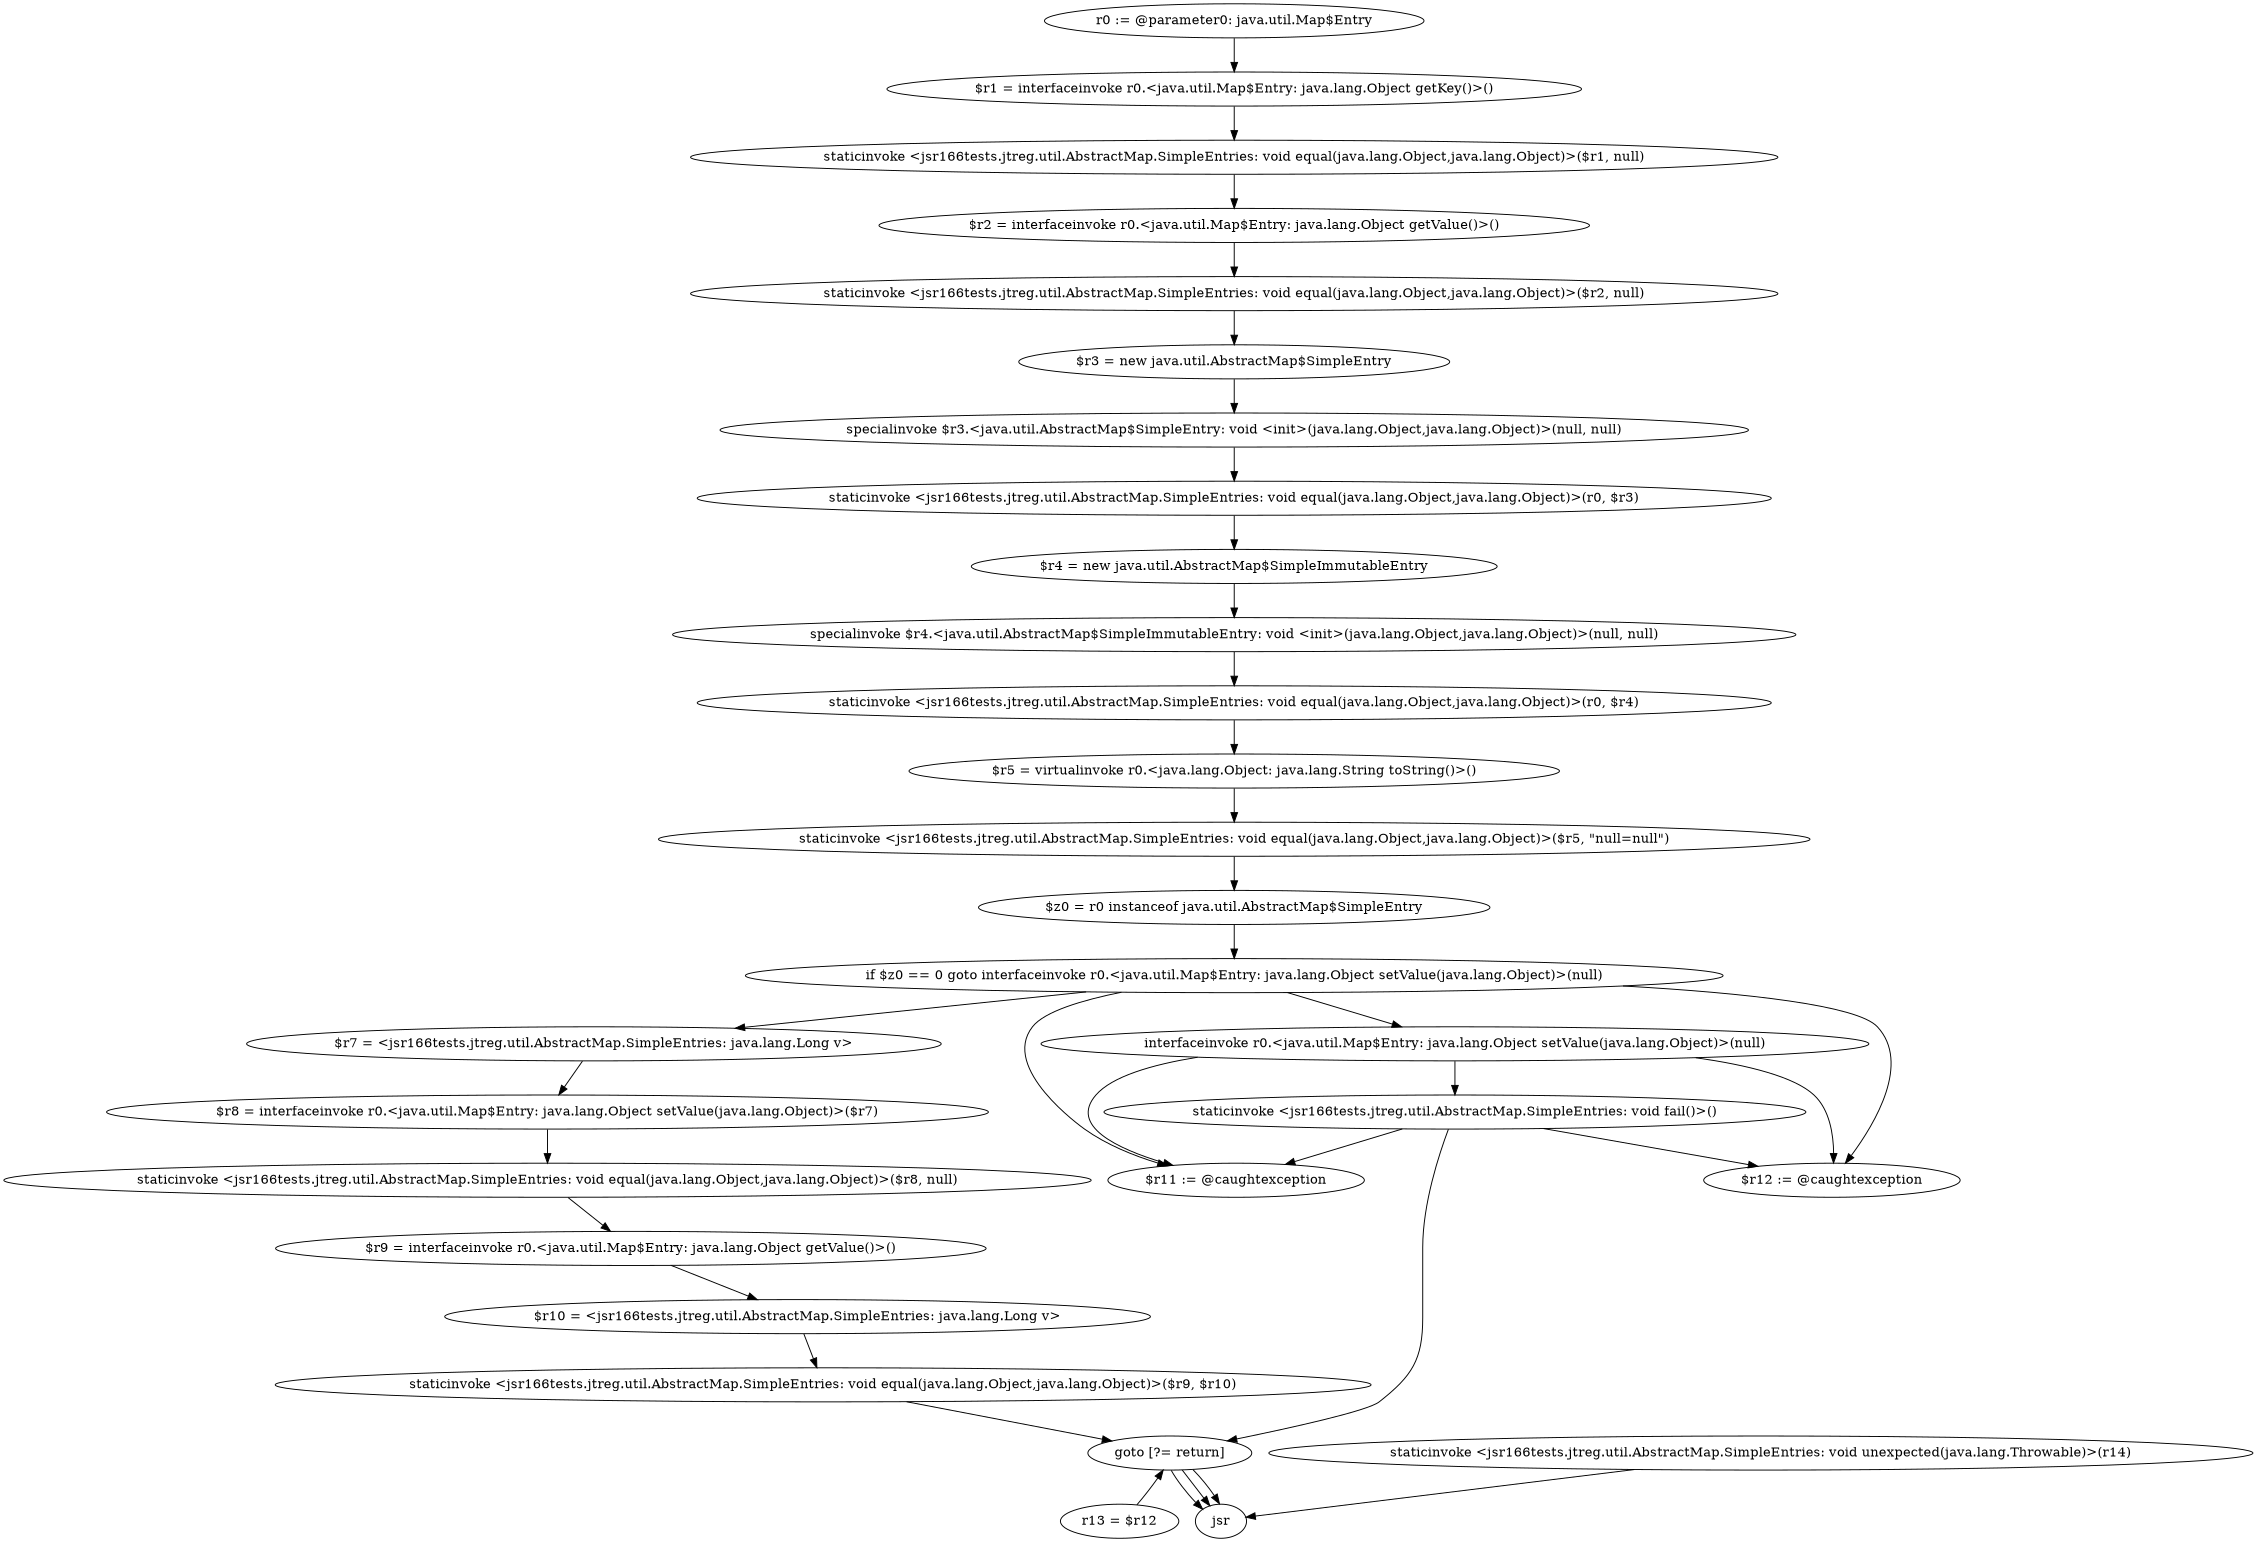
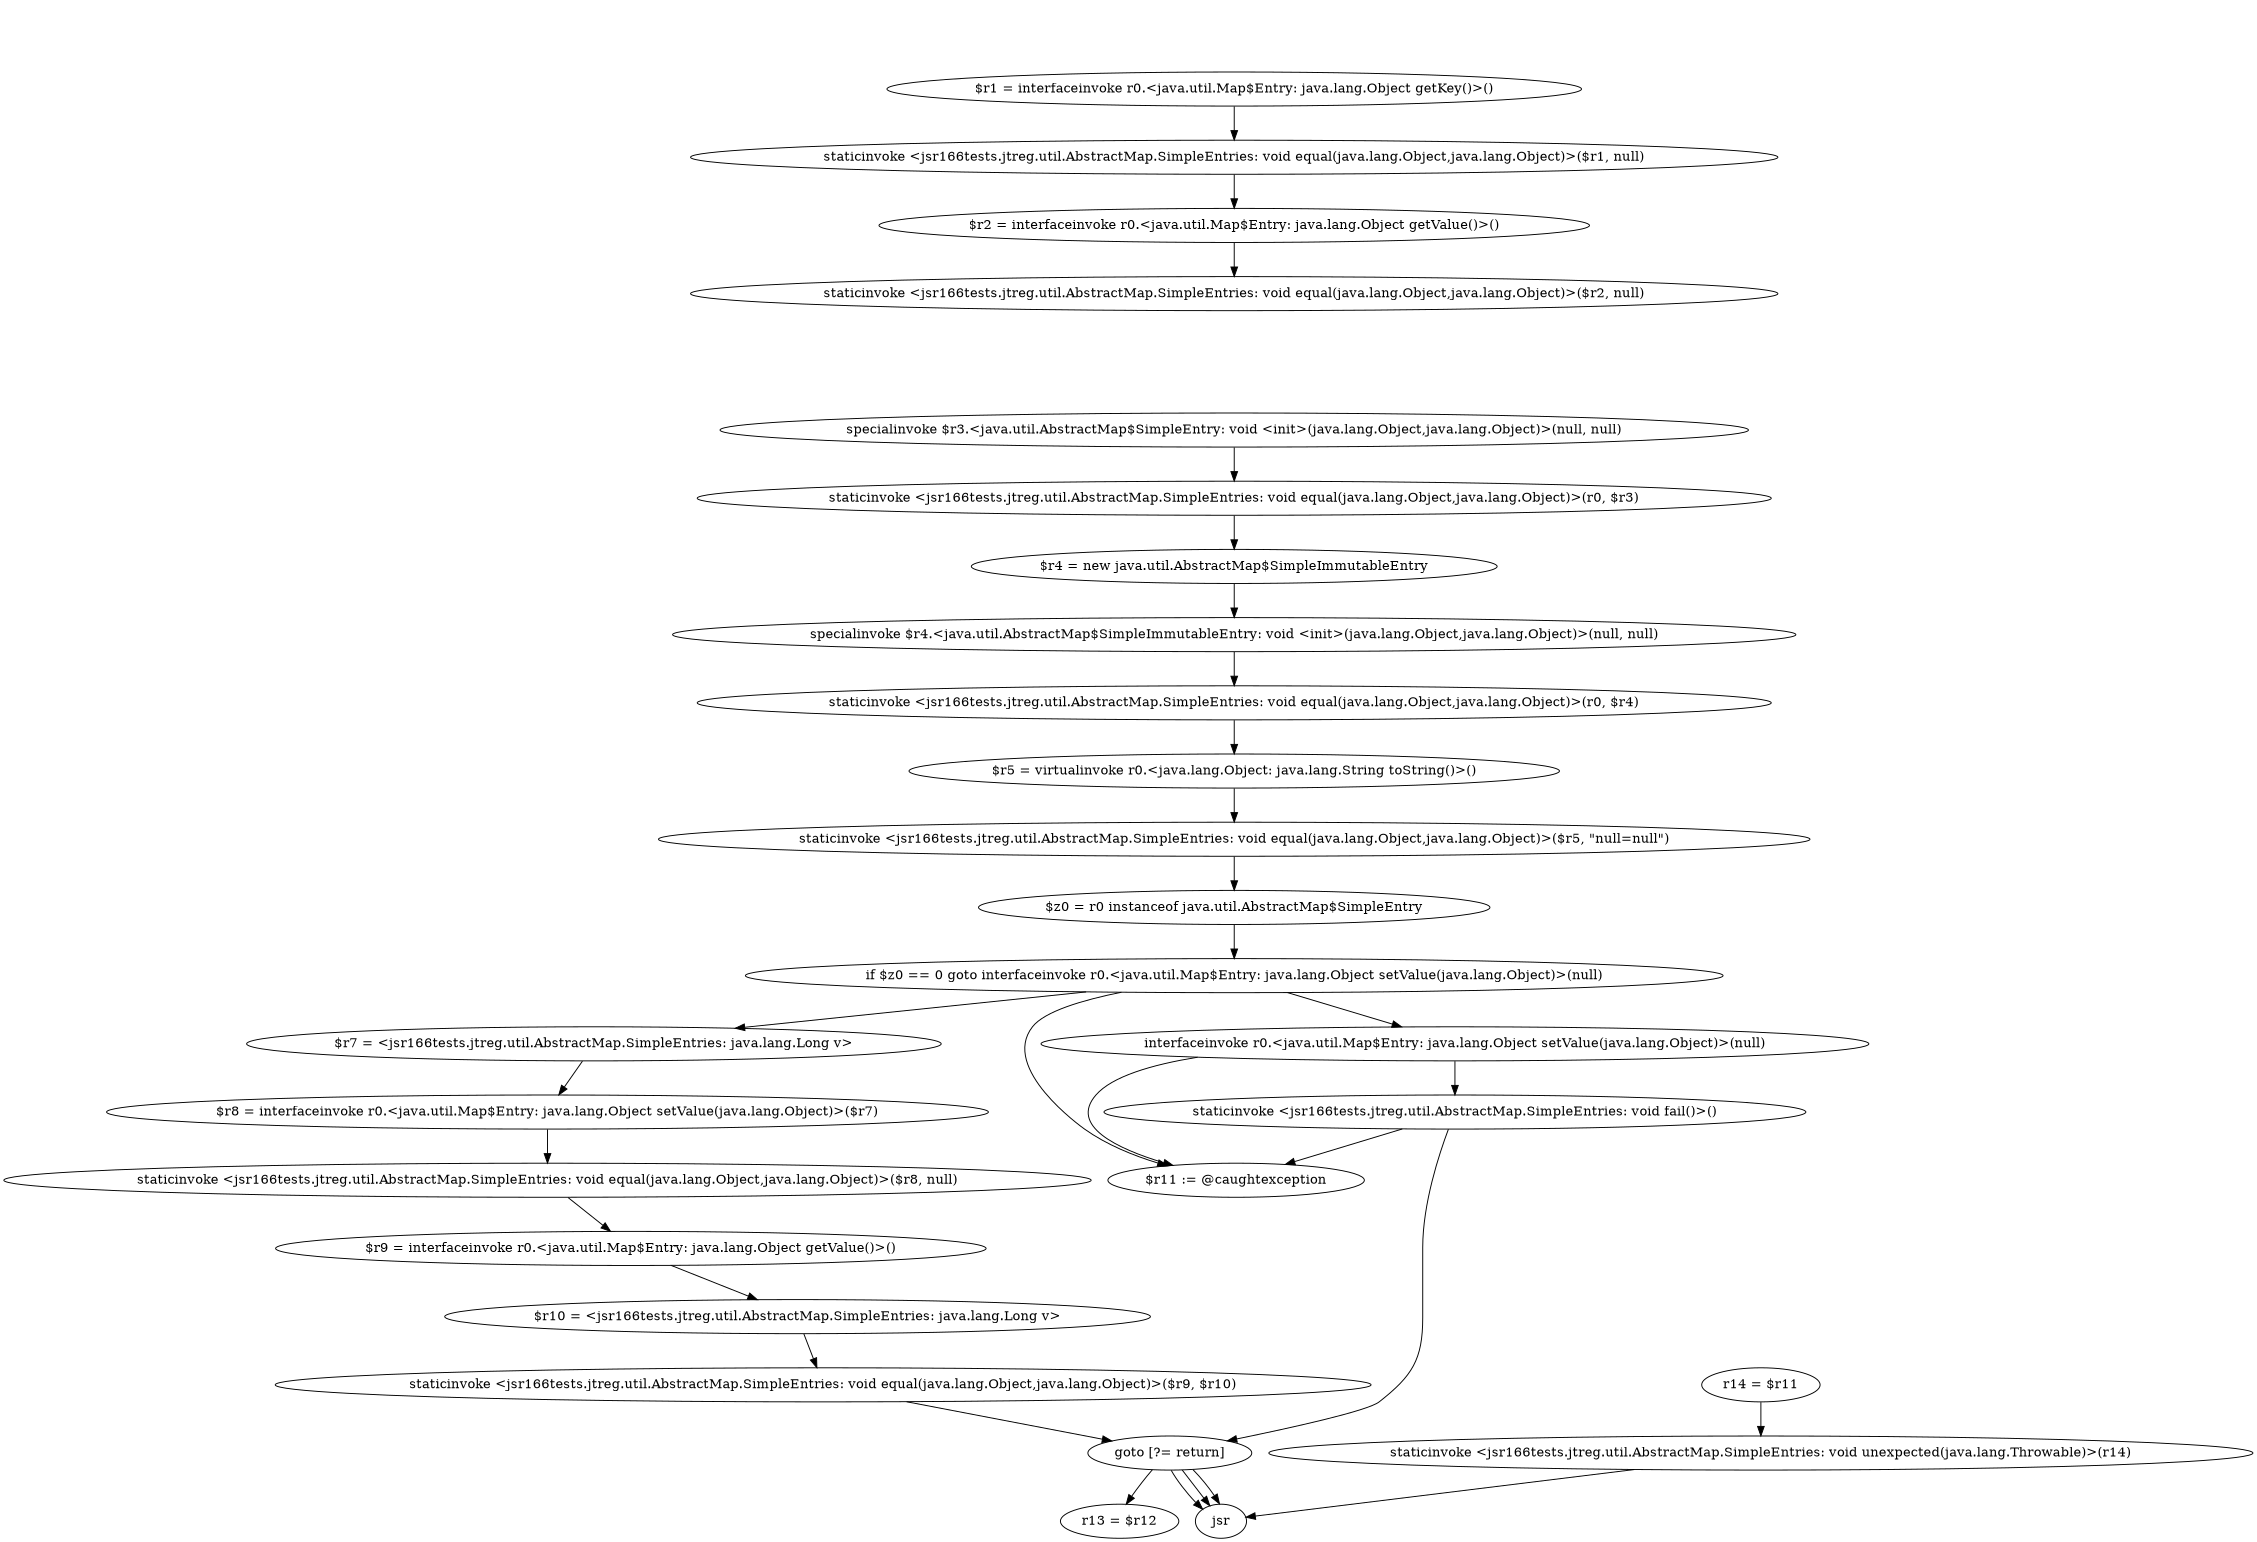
  digraph {
    fontname="DejaVu Serif"
    node [fontname="DejaVu Serif"]
    edge [fontname="DejaVu Serif"]
-   "r0 := @parameter0: java.util.Map$Entry"
    "$r1 = interfaceinvoke r0.<java.util.Map$Entry: java.lang.Object getKey()>()"
    "staticinvoke <jsr166tests.jtreg.util.AbstractMap.SimpleEntries: void equal(java.lang.Object,java.lang.Object)>($r1, null)"
    "$r2 = interfaceinvoke r0.<java.util.Map$Entry: java.lang.Object getValue()>()"
    "staticinvoke <jsr166tests.jtreg.util.AbstractMap.SimpleEntries: void equal(java.lang.Object,java.lang.Object)>($r2, null)"
-   "$r3 = new java.util.AbstractMap$SimpleEntry"
    "specialinvoke $r3.<java.util.AbstractMap$SimpleEntry: void <init>(java.lang.Object,java.lang.Object)>(null, null)"
    "staticinvoke <jsr166tests.jtreg.util.AbstractMap.SimpleEntries: void equal(java.lang.Object,java.lang.Object)>(r0, $r3)"
    "$r4 = new java.util.AbstractMap$SimpleImmutableEntry"
    "specialinvoke $r4.<java.util.AbstractMap$SimpleImmutableEntry: void <init>(java.lang.Object,java.lang.Object)>(null, null)"
    "staticinvoke <jsr166tests.jtreg.util.AbstractMap.SimpleEntries: void equal(java.lang.Object,java.lang.Object)>(r0, $r4)"
    "$r5 = virtualinvoke r0.<java.lang.Object: java.lang.String toString()>()"
    "staticinvoke <jsr166tests.jtreg.util.AbstractMap.SimpleEntries: void equal(java.lang.Object,java.lang.Object)>($r5, \"null=null\")"
    "$z0 = r0 instanceof java.util.AbstractMap$SimpleEntry"
    "if $z0 == 0 goto interfaceinvoke r0.<java.util.Map$Entry: java.lang.Object setValue(java.lang.Object)>(null)"
    "$r7 = <jsr166tests.jtreg.util.AbstractMap.SimpleEntries: java.lang.Long v>"
    "interfaceinvoke r0.<java.util.Map$Entry: java.lang.Object setValue(java.lang.Object)>(null)"
-   "$r12 := @caughtexception"
    "$r11 := @caughtexception"
    "$r8 = interfaceinvoke r0.<java.util.Map$Entry: java.lang.Object setValue(java.lang.Object)>($r7)"
    "staticinvoke <jsr166tests.jtreg.util.AbstractMap.SimpleEntries: void fail()>()"
    "staticinvoke <jsr166tests.jtreg.util.AbstractMap.SimpleEntries: void equal(java.lang.Object,java.lang.Object)>($r8, null)"
    "$r9 = interfaceinvoke r0.<java.util.Map$Entry: java.lang.Object getValue()>()"
    "$r10 = <jsr166tests.jtreg.util.AbstractMap.SimpleEntries: java.lang.Long v>"
    "staticinvoke <jsr166tests.jtreg.util.AbstractMap.SimpleEntries: void equal(java.lang.Object,java.lang.Object)>($r9, $r10)"
    "goto [?= return]"
    n27 [label=jsr]
    "r13 = $r12"
+   "r14 = $r11"
    "staticinvoke <jsr166tests.jtreg.util.AbstractMap.SimpleEntries: void unexpected(java.lang.Throwable)>(r14)"
-   "r0 := @parameter0: java.util.Map$Entry" -> "$r1 = interfaceinvoke r0.<java.util.Map$Entry: java.lang.Object getKey()>()"
    "$r1 = interfaceinvoke r0.<java.util.Map$Entry: java.lang.Object getKey()>()" -> "staticinvoke <jsr166tests.jtreg.util.AbstractMap.SimpleEntries: void equal(java.lang.Object,java.lang.Object)>($r1, null)"
    "staticinvoke <jsr166tests.jtreg.util.AbstractMap.SimpleEntries: void equal(java.lang.Object,java.lang.Object)>($r1, null)" -> "$r2 = interfaceinvoke r0.<java.util.Map$Entry: java.lang.Object getValue()>()"
    "$r2 = interfaceinvoke r0.<java.util.Map$Entry: java.lang.Object getValue()>()" -> "staticinvoke <jsr166tests.jtreg.util.AbstractMap.SimpleEntries: void equal(java.lang.Object,java.lang.Object)>($r2, null)"
-   "staticinvoke <jsr166tests.jtreg.util.AbstractMap.SimpleEntries: void equal(java.lang.Object,java.lang.Object)>($r2, null)" -> "$r3 = new java.util.AbstractMap$SimpleEntry"
-   "$r3 = new java.util.AbstractMap$SimpleEntry" -> "specialinvoke $r3.<java.util.AbstractMap$SimpleEntry: void <init>(java.lang.Object,java.lang.Object)>(null, null)"
    "specialinvoke $r3.<java.util.AbstractMap$SimpleEntry: void <init>(java.lang.Object,java.lang.Object)>(null, null)" -> "staticinvoke <jsr166tests.jtreg.util.AbstractMap.SimpleEntries: void equal(java.lang.Object,java.lang.Object)>(r0, $r3)"
    "staticinvoke <jsr166tests.jtreg.util.AbstractMap.SimpleEntries: void equal(java.lang.Object,java.lang.Object)>(r0, $r3)" -> "$r4 = new java.util.AbstractMap$SimpleImmutableEntry"
    "$r4 = new java.util.AbstractMap$SimpleImmutableEntry" -> "specialinvoke $r4.<java.util.AbstractMap$SimpleImmutableEntry: void <init>(java.lang.Object,java.lang.Object)>(null, null)"
    "specialinvoke $r4.<java.util.AbstractMap$SimpleImmutableEntry: void <init>(java.lang.Object,java.lang.Object)>(null, null)" -> "staticinvoke <jsr166tests.jtreg.util.AbstractMap.SimpleEntries: void equal(java.lang.Object,java.lang.Object)>(r0, $r4)"
    "staticinvoke <jsr166tests.jtreg.util.AbstractMap.SimpleEntries: void equal(java.lang.Object,java.lang.Object)>(r0, $r4)" -> "$r5 = virtualinvoke r0.<java.lang.Object: java.lang.String toString()>()"
    "$r5 = virtualinvoke r0.<java.lang.Object: java.lang.String toString()>()" -> "staticinvoke <jsr166tests.jtreg.util.AbstractMap.SimpleEntries: void equal(java.lang.Object,java.lang.Object)>($r5, \"null=null\")"
    "staticinvoke <jsr166tests.jtreg.util.AbstractMap.SimpleEntries: void equal(java.lang.Object,java.lang.Object)>($r5, \"null=null\")" -> "$z0 = r0 instanceof java.util.AbstractMap$SimpleEntry"
    "$z0 = r0 instanceof java.util.AbstractMap$SimpleEntry" -> "if $z0 == 0 goto interfaceinvoke r0.<java.util.Map$Entry: java.lang.Object setValue(java.lang.Object)>(null)"
    "if $z0 == 0 goto interfaceinvoke r0.<java.util.Map$Entry: java.lang.Object setValue(java.lang.Object)>(null)" -> "$r7 = <jsr166tests.jtreg.util.AbstractMap.SimpleEntries: java.lang.Long v>"
    "if $z0 == 0 goto interfaceinvoke r0.<java.util.Map$Entry: java.lang.Object setValue(java.lang.Object)>(null)" -> "interfaceinvoke r0.<java.util.Map$Entry: java.lang.Object setValue(java.lang.Object)>(null)"
-   "if $z0 == 0 goto interfaceinvoke r0.<java.util.Map$Entry: java.lang.Object setValue(java.lang.Object)>(null)" -> "$r12 := @caughtexception"
    "if $z0 == 0 goto interfaceinvoke r0.<java.util.Map$Entry: java.lang.Object setValue(java.lang.Object)>(null)" -> "$r11 := @caughtexception"
    "$r7 = <jsr166tests.jtreg.util.AbstractMap.SimpleEntries: java.lang.Long v>" -> "$r8 = interfaceinvoke r0.<java.util.Map$Entry: java.lang.Object setValue(java.lang.Object)>($r7)"
-   "interfaceinvoke r0.<java.util.Map$Entry: java.lang.Object setValue(java.lang.Object)>(null)" -> "$r12 := @caughtexception"
    "interfaceinvoke r0.<java.util.Map$Entry: java.lang.Object setValue(java.lang.Object)>(null)" -> "$r11 := @caughtexception"
    "interfaceinvoke r0.<java.util.Map$Entry: java.lang.Object setValue(java.lang.Object)>(null)" -> "staticinvoke <jsr166tests.jtreg.util.AbstractMap.SimpleEntries: void fail()>()"
    "$r8 = interfaceinvoke r0.<java.util.Map$Entry: java.lang.Object setValue(java.lang.Object)>($r7)" -> "staticinvoke <jsr166tests.jtreg.util.AbstractMap.SimpleEntries: void equal(java.lang.Object,java.lang.Object)>($r8, null)"
-   "staticinvoke <jsr166tests.jtreg.util.AbstractMap.SimpleEntries: void fail()>()" -> "$r12 := @caughtexception"
    "staticinvoke <jsr166tests.jtreg.util.AbstractMap.SimpleEntries: void fail()>()" -> "$r11 := @caughtexception"
    "staticinvoke <jsr166tests.jtreg.util.AbstractMap.SimpleEntries: void fail()>()" -> "goto [?= return]"
    "staticinvoke <jsr166tests.jtreg.util.AbstractMap.SimpleEntries: void equal(java.lang.Object,java.lang.Object)>($r8, null)" -> "$r9 = interfaceinvoke r0.<java.util.Map$Entry: java.lang.Object getValue()>()"
    "$r9 = interfaceinvoke r0.<java.util.Map$Entry: java.lang.Object getValue()>()" -> "$r10 = <jsr166tests.jtreg.util.AbstractMap.SimpleEntries: java.lang.Long v>"
    "$r10 = <jsr166tests.jtreg.util.AbstractMap.SimpleEntries: java.lang.Long v>" -> "staticinvoke <jsr166tests.jtreg.util.AbstractMap.SimpleEntries: void equal(java.lang.Object,java.lang.Object)>($r9, $r10)"
    "staticinvoke <jsr166tests.jtreg.util.AbstractMap.SimpleEntries: void equal(java.lang.Object,java.lang.Object)>($r9, $r10)" -> "goto [?= return]"
    "goto [?= return]" -> n27
    "goto [?= return]" -> n27
    "goto [?= return]" -> n27
-   "r13 = $r12" -> "goto [?= return]"
+   "goto [?= return]" -> "r13 = $r12"
+   "r14 = $r11" -> "staticinvoke <jsr166tests.jtreg.util.AbstractMap.SimpleEntries: void unexpected(java.lang.Throwable)>(r14)"
    "staticinvoke <jsr166tests.jtreg.util.AbstractMap.SimpleEntries: void unexpected(java.lang.Throwable)>(r14)" -> n27
  }
